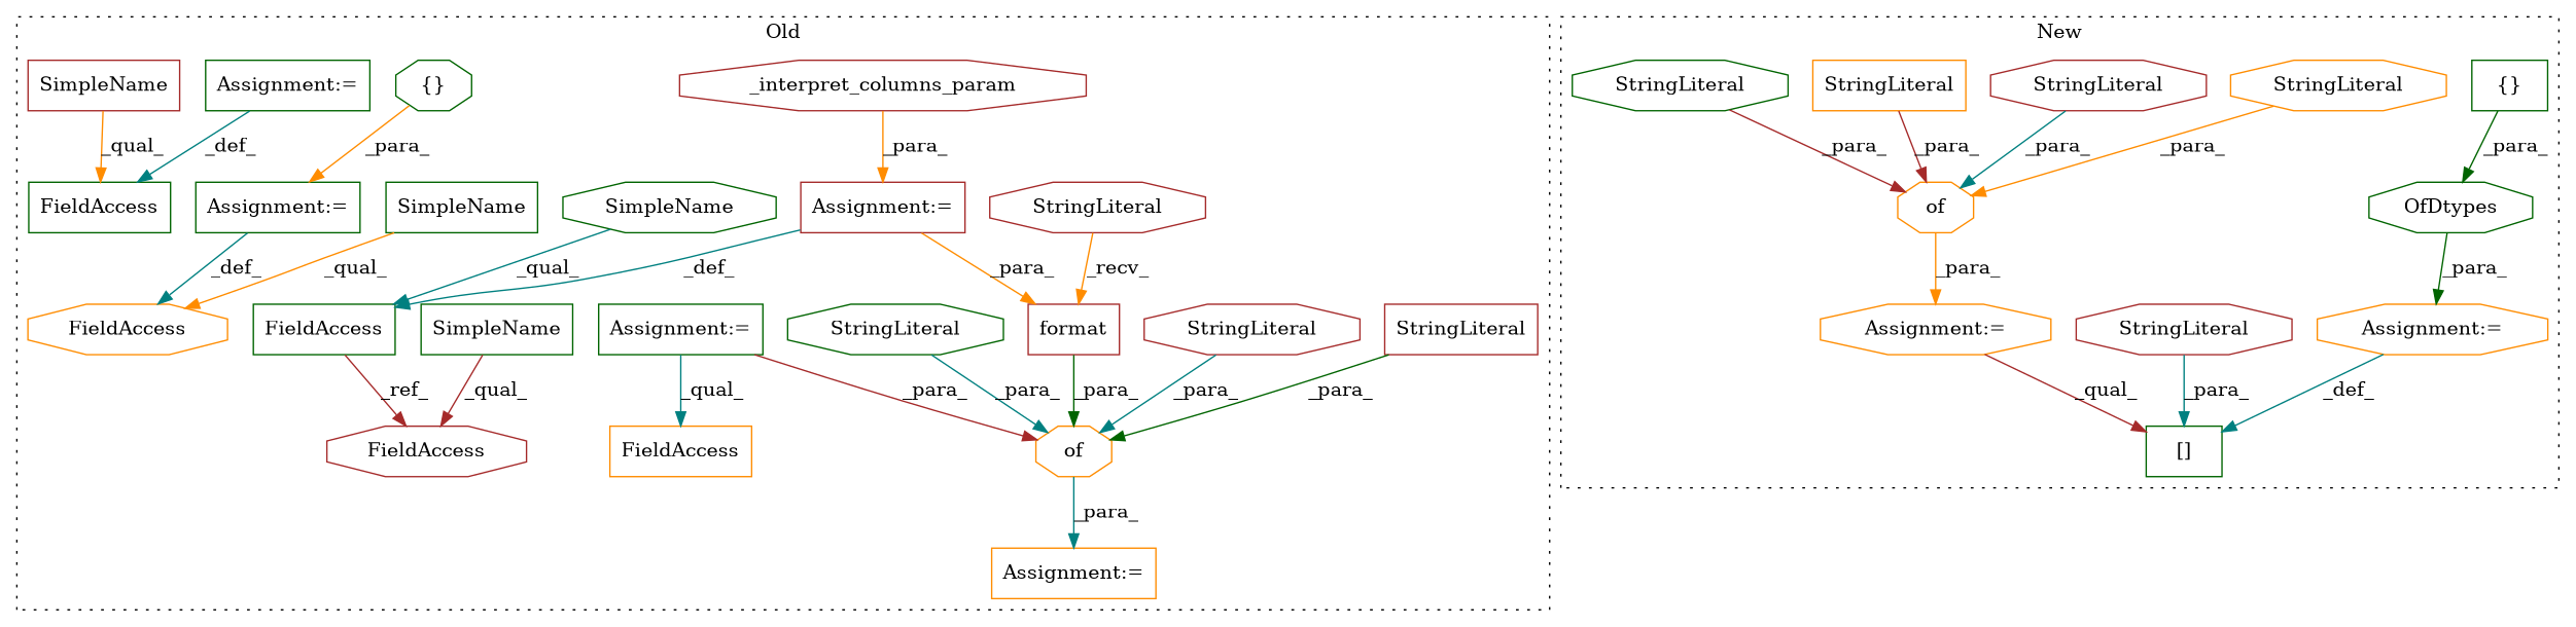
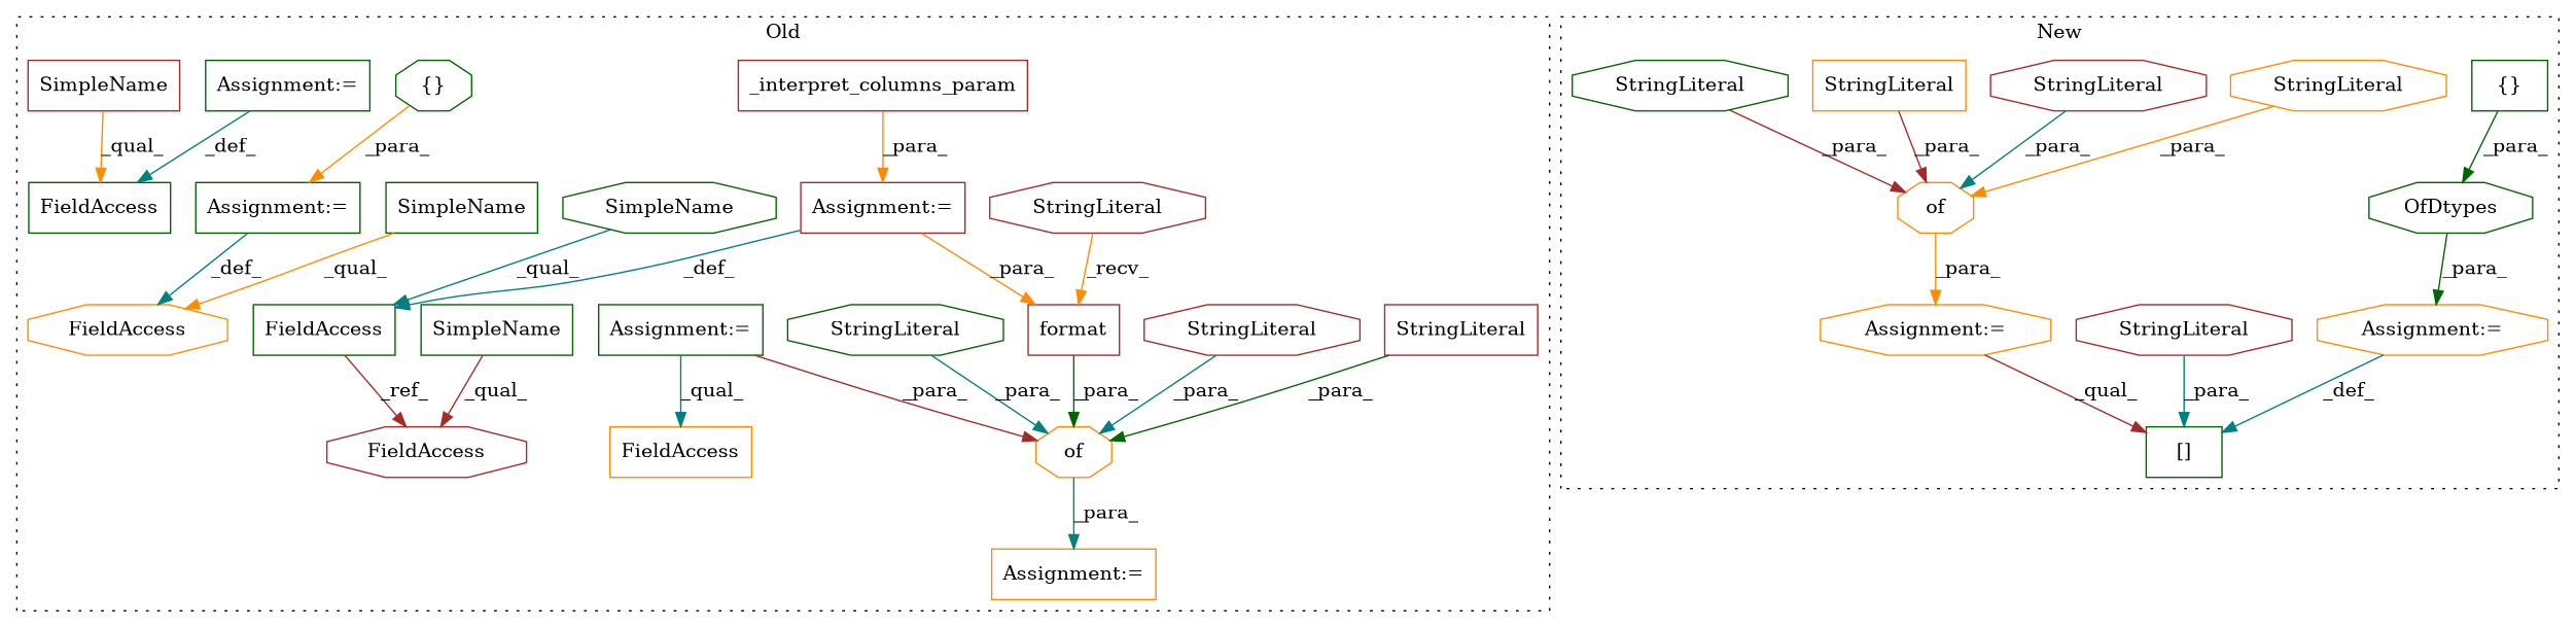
  digraph {
    node [a=45 l=1 s=914 shape=octagon color=darkgreen]
    edge [color=teal]
-   n1 [a=32 l="25,1" label=_interpret_columns_param s="928,960" color=brown]
+   n1 [a=32 l="25,1" label=_interpret_columns_param s="928,960" shape=box color=brown]
    n2 [a=32 l="7,1" label=format s="1377,1420" shape=box color=brown]
    n3 [l=11 label=StringLiteral s=1365 color=brown]
    n4 [a=22 l=13 label=FieldAccess shape=box]
    n5 [a=22 l=21 label=FieldAccess s=1010 color=darkorange]
    n6 [a=4 l=2 label="{}" s=1049]
    n7 [a=22 l=13 label=FieldAccess s=1215 color=brown]
    n8 [a=22 l=21 label=FieldAccess s=1073 shape=box]
    n9 [a=32 l="3,1" label=of s="1252,1421" color=darkorange]
    n10 [l=8 label=StringLiteral s=1306]
    n11 [l=6 label=StringLiteral s=1358 shape=box color=brown]
    n12 [l=7 label=StringLiteral s=1255 color=brown]
    n13 [a=7 label="Assignment:=" s=1094 shape=box]
    n14 [a=7 label="Assignment:=" s=1031 shape=box]
    n15 [a=7 label="Assignment:=" s=927 shape=box color=brown]
    n16 [a=7 label="Assignment:=" s=1247 shape=box color=darkorange]
    n17 [a=7 l=6 label="Assignment:=" s=833 shape=box]
    n18 [a=22 l=26 label=FieldAccess s=1263 shape=box color=darkorange]
    n19 [a=42 l=4 label=SimpleName s=1215 shape=box]
    n20 [a=42 l=4 label=SimpleName]
    n21 [a=42 l=4 label=SimpleName s=1010 shape=box]
    n22 [a=42 l=4 label=SimpleName s=1073 shape=box color=brown]
    n23 [a=32 l="9,1" label=OfDtypes s="891,933"]
    n24 [a=4 l="1,1" label="{}" s="912,932" shape=box]
    n25 [a=7 label="Assignment:=" s=890 color=darkorange]
    n26 [a=2 l="13,1" label="[]" s="862,889" shape=box]
    n27 [l=14 label=StringLiteral s=875 color=brown]
    n28 [a=32 l="3,1" label=of s="744,822" color=darkorange]
    n29 [l=11 label=StringLiteral s=811 color=darkorange]
    n30 [l=17 label=StringLiteral s=765 color=brown]
    n31 [l=11 label=StringLiteral s=799 shape=box color=darkorange]
    n32 [l=9 label=StringLiteral s=747]
    n33 [a=7 label="Assignment:=" s=739 color=darkorange]
    subgraph cluster_1 {
      label=Old
      style=dotted
      n1
      n2
      n3
      n4
      n5
      n6
      n7
      n8
      n9
      n10
      n11
      n12
      n13
      n14
      n15
      n16
      n17
      n18
      n19
      n20
      n21
      n22
    }
    subgraph cluster_2 {
      label=New
      style=dotted
      n23
      n24
      n25
      n26
      n27
      n28
      n29
      n30
      n31
      n32
      n33
    }
    n1 -> n15 [label=_para_ color=darkorange]
    n2 -> n9 [label=_para_ color=darkgreen]
    n3 -> n2 [label=_recv_ color=darkorange]
    n4 -> n7 [label=_ref_ color=brown]
    n6 -> n14 [label=_para_ color=darkorange]
    n9 -> n16 [label=_para_]
    n10 -> n9 [label=_para_]
    n11 -> n9 [label=_para_ color=darkgreen]
    n12 -> n9 [label=_para_]
    n13 -> n8 [label=_def_]
    n14 -> n5 [label=_def_]
    n15 -> n2 [label=_para_ color=darkorange]
    n15 -> n4 [label=_def_]
    n17 -> n9 [label=_para_ color=brown]
    n17 -> n18 [label=_qual_]
    n19 -> n7 [label=_qual_ color=brown]
    n20 -> n4 [label=_qual_]
    n21 -> n5 [label=_qual_ color=darkorange]
    n22 -> n8 [label=_qual_ color=darkorange]
    n23 -> n25 [label=_para_ color=darkgreen]
    n24 -> n23 [label=_para_ color=darkgreen]
    n25 -> n26 [label=_def_]
    n27 -> n26 [label=_para_]
    n28 -> n33 [label=_para_ color=darkorange]
    n29 -> n28 [label=_para_ color=darkorange]
    n30 -> n28 [label=_para_]
    n31 -> n28 [label=_para_ color=brown]
    n32 -> n28 [label=_para_ color=brown]
    n33 -> n26 [label=_qual_ color=brown]
  }
